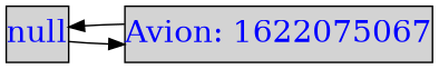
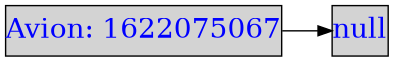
  digraph {
    rankdir=LR
    node [fontcolor=blue fontsize=20 margin=0 shape=box style=filled]
    n1 [label=null width=0.5]
    n2 [label="Avion: 1622075067" width=0.5]
-   n1 -> n2
    n2 -> n1
  }
